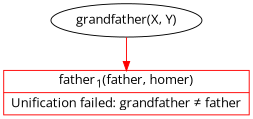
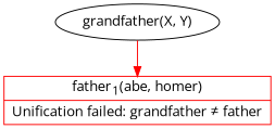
  digraph {
    fontname="Open Sans"
    node [fontname="Open Sans"]
    n1 [label="grandfather(X, Y)"]
-   n2 [color=red label=<{father<sub>1</sub>(father, homer)|Unification failed: grandfather ≠ father}> shape=record]
+   n2 [color=red label=<{father<sub>1</sub>(abe, homer)|Unification failed: grandfather ≠ father}> shape=record]
    n1 -> n2 [color=red fontname="Open Sans"]
  }
